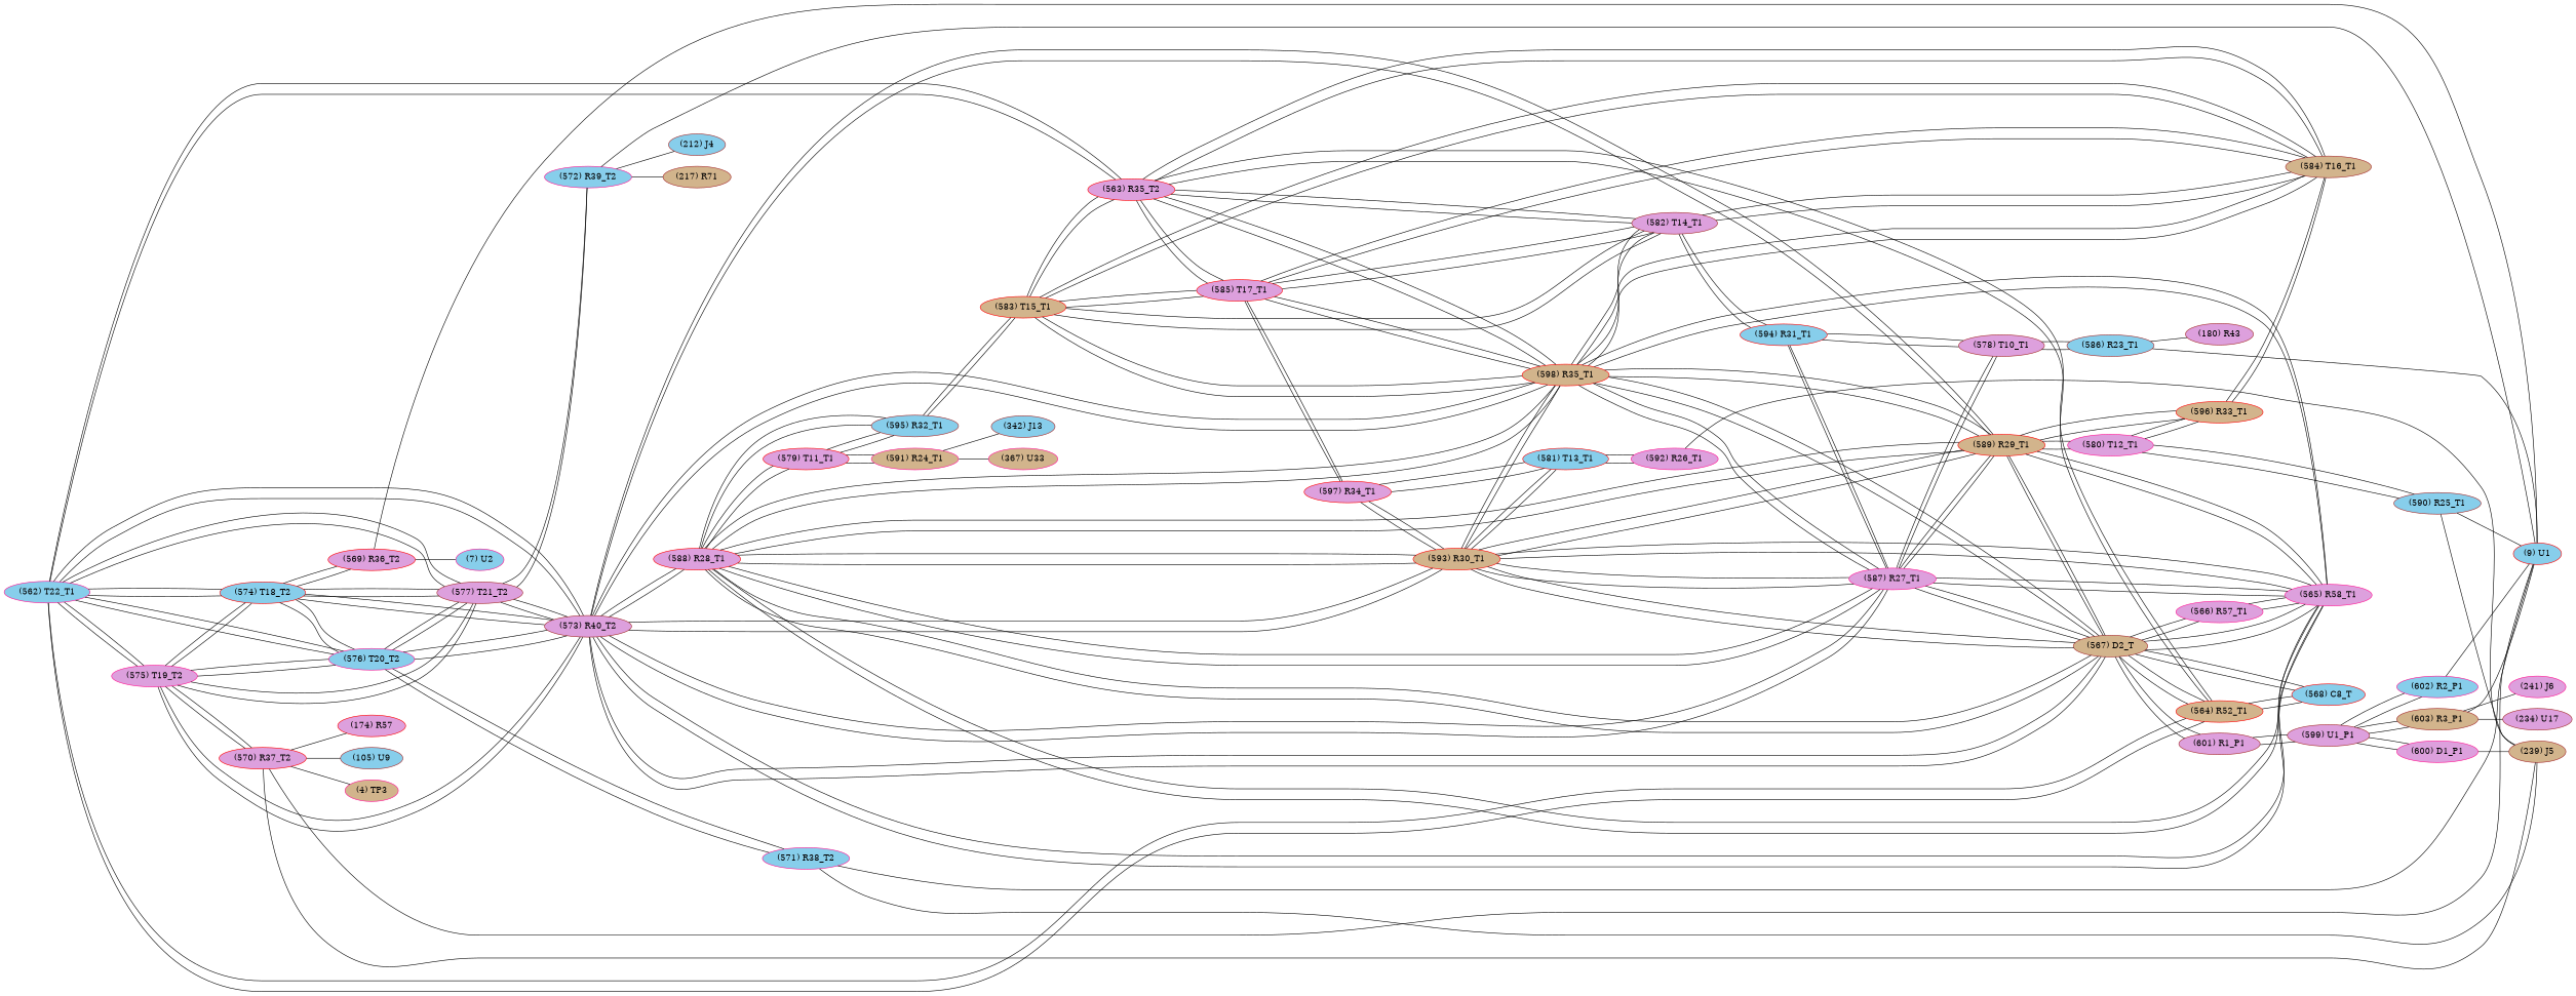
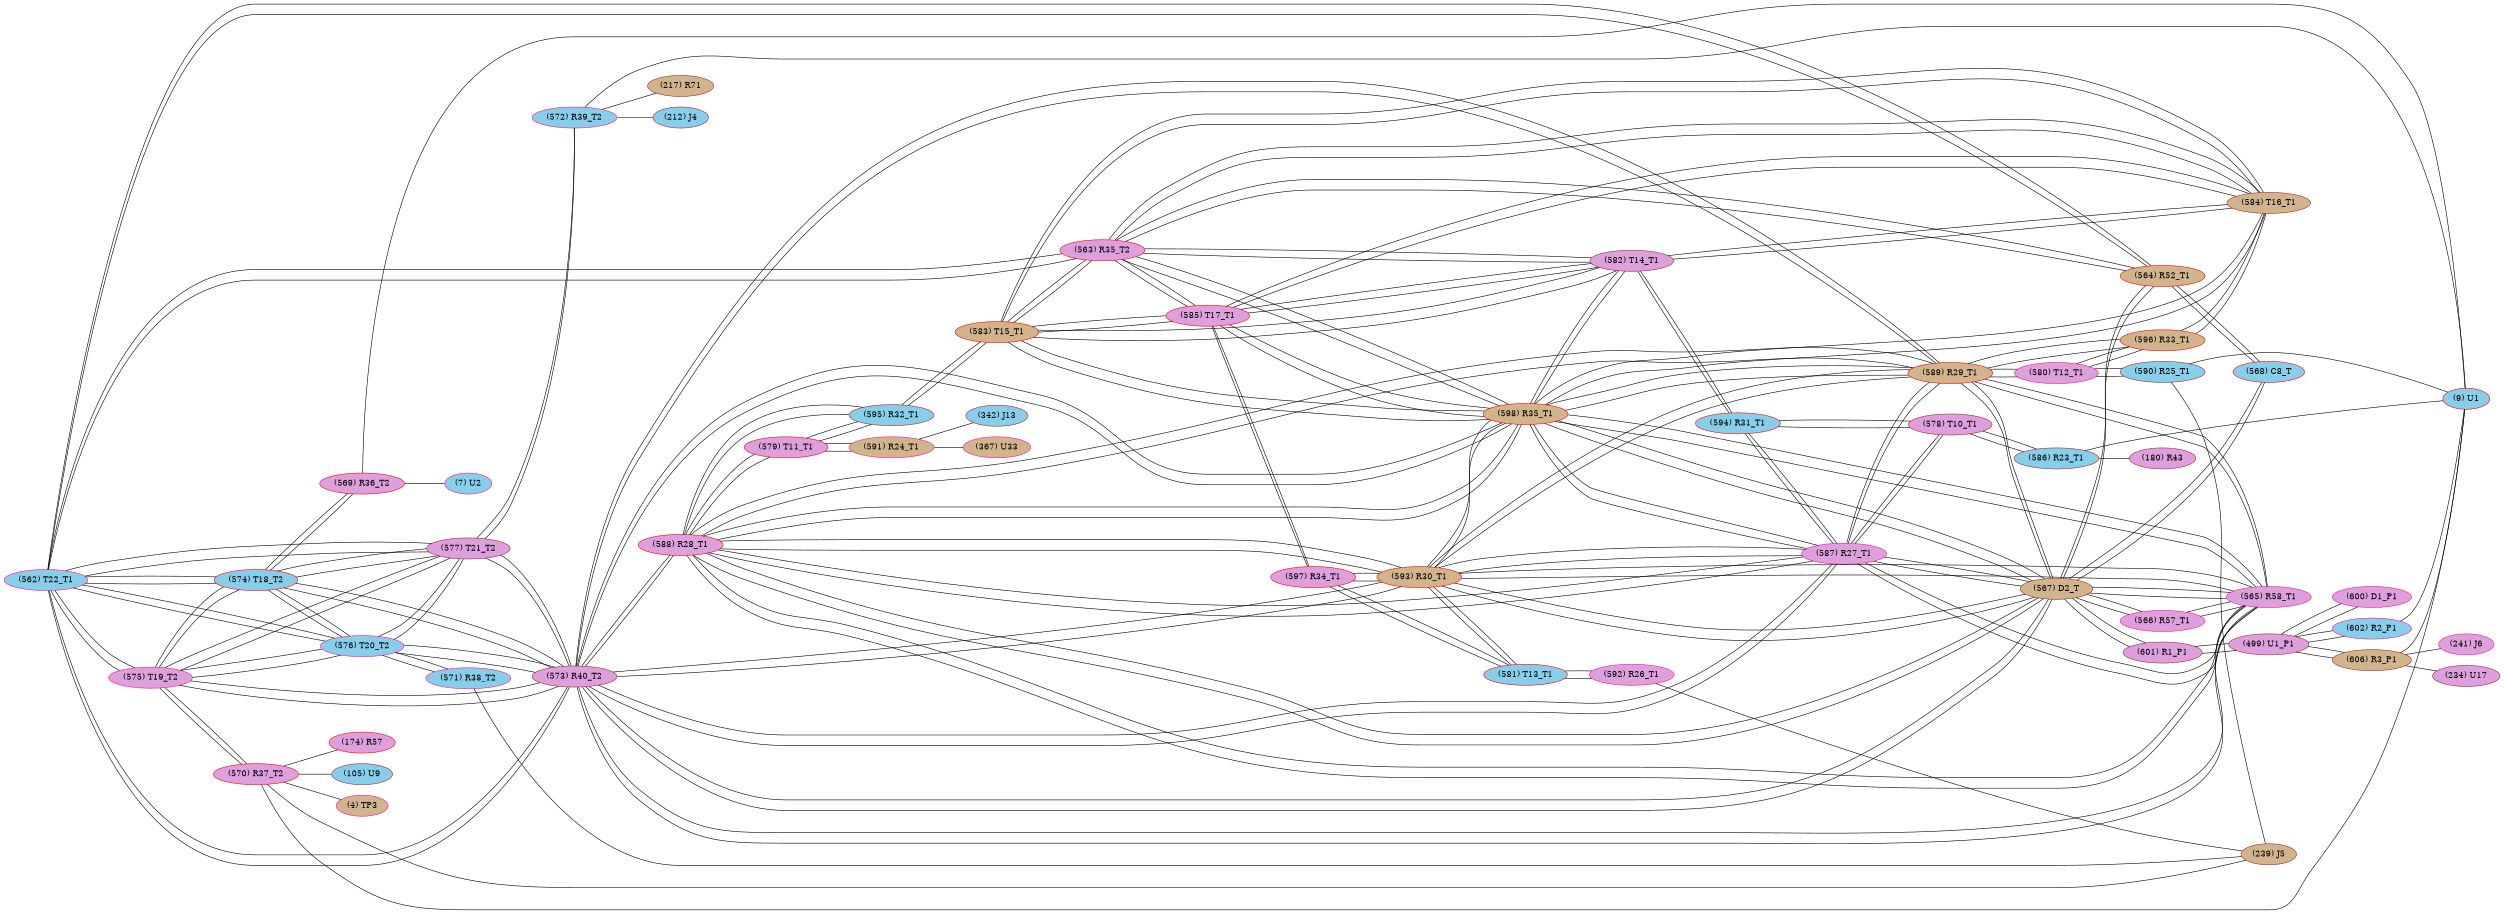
  graph {
    rankdir=LR
    node [color=red fillcolor=plum style=filled]
    n1 [color=deeppink fillcolor=skyblue label="(562) T22_T1"]
    n2 [color=deeppink label="(575) T19_T2"]
    n3 [fillcolor=skyblue label="(574) T18_T2"]
    n4 [color=brown label="(573) R40_T2"]
    n5 [color=brown label="(577) T21_T2"]
    n6 [color=deeppink fillcolor=skyblue label="(576) T20_T2"]
    n7 [fillcolor=tan label="(564) R52_T1"]
    n8 [label="(563) R35_T2"]
    n9 [label="(570) R37_T2"]
    n10 [label="(569) R36_T2"]
    n11 [fillcolor=tan label="(598) R35_T1"]
    n12 [color=brown fillcolor=tan label="(567) D2_T"]
    n13 [color=deeppink label="(565) R58_T1"]
    n14 [fillcolor=tan label="(589) R29_T1"]
    n15 [fillcolor=tan label="(593) R30_T1"]
    n16 [color=deeppink label="(587) R27_T1"]
    n17 [label="(588) R28_T1"]
    n18 [color=deeppink fillcolor=skyblue label="(572) R39_T2"]
    n19 [color=deeppink fillcolor=skyblue label="(571) R38_T2"]
    n20 [fillcolor=skyblue label="(568) C8_T"]
    n21 [color=brown fillcolor=tan label="(584) T16_T1"]
    n22 [fillcolor=tan label="(583) T15_T1"]
    n23 [color=brown label="(582) T14_T1"]
    n24 [label="(585) T17_T1"]
    n25 [fillcolor=skyblue label="(9) U1"]
    n26 [color=brown fillcolor=skyblue label="(105) U9"]
    n27 [color=deeppink fillcolor=tan label="(4) TP3"]
    n28 [color=brown fillcolor=tan label="(239) J5"]
    n29 [label="(174) R57"]
    n30 [color=deeppink fillcolor=skyblue label="(7) U2"]
    n31 [color=deeppink label="(566) R57_T1"]
    n32 [color=brown label="(601) R1_P1"]
    n33 [fillcolor=tan label="(596) R33_T1"]
    n34 [color=deeppink label="(580) T12_T1"]
    n35 [label="(597) R34_T1"]
    n36 [fillcolor=skyblue label="(581) T13_T1"]
    n37 [fillcolor=skyblue label="(594) R31_T1"]
    n38 [color=brown label="(578) T10_T1"]
    n39 [color=brown fillcolor=skyblue label="(595) R32_T1"]
    n40 [label="(579) T11_T1"]
    n41 [color=brown fillcolor=skyblue label="(212) J4"]
    n42 [color=brown fillcolor=tan label="(217) R71"]
-   n43 [color=brown label="(599) U1_P1"]
+   n43 [color=brown label="(499) U1_P1"]
    n44 [color=brown fillcolor=skyblue label="(590) R25_T1"]
    n45 [color=deeppink label="(592) R26_T1"]
    n46 [color=brown fillcolor=skyblue label="(586) R23_T1"]
    n47 [color=deeppink fillcolor=tan label="(591) R24_T1"]
    n48 [color=deeppink label="(600) D1_P1"]
    n49 [color=deeppink fillcolor=skyblue label="(602) R2_P1"]
-   n50 [color=brown fillcolor=tan label="(603) R3_P1"]
+   n50 [color=brown fillcolor=tan label="(606) R3_P1"]
    n51 [color=brown label="(180) R43"]
    n52 [color=brown fillcolor=skyblue label="(342) J13"]
    n53 [color=deeppink fillcolor=tan label="(367) U33"]
    n54 [color=deeppink label="(241) J6"]
    n55 [color=brown label="(234) U17"]
    n1 -- n2
    n1 -- n3
    n1 -- n4
    n1 -- n5
    n1 -- n6
    n1 -- n7
    n1 -- n8
    n2 -- n1
    n2 -- n3
    n2 -- n4
    n2 -- n5
    n2 -- n6
    n2 -- n9
    n3 -- n1
    n3 -- n2
    n3 -- n4
    n3 -- n5
    n3 -- n6
    n3 -- n10
    n4 -- n1
    n4 -- n2
    n4 -- n3
    n4 -- n5
    n4 -- n6
    n4 -- n11
    n4 -- n12
    n4 -- n13
    n4 -- n14
    n4 -- n15
    n4 -- n16
    n4 -- n17
    n5 -- n1
    n5 -- n2
    n5 -- n3
    n5 -- n4
    n5 -- n6
    n5 -- n18
    n6 -- n1
    n6 -- n2
    n6 -- n3
    n6 -- n4
    n6 -- n5
    n6 -- n19
    n7 -- n1
    n7 -- n8
    n7 -- n12
    n7 -- n20
    n8 -- n1
    n8 -- n7
    n8 -- n11
    n8 -- n21
    n8 -- n22
    n8 -- n23
    n8 -- n24
    n9 -- n2
    n9 -- n25
    n9 -- n26
    n9 -- n27
    n9 -- n28
    n9 -- n29
    n10 -- n3
    n10 -- n25
    n10 -- n30
    n11 -- n4
    n11 -- n8
    n11 -- n12
    n11 -- n13
    n11 -- n14
    n11 -- n15
    n11 -- n16
    n11 -- n17
    n11 -- n21
    n11 -- n22
    n11 -- n23
    n11 -- n24
    n12 -- n4
    n12 -- n7
    n12 -- n11
    n12 -- n13
    n12 -- n14
    n12 -- n15
    n12 -- n16
    n12 -- n17
    n12 -- n20
    n12 -- n31
    n12 -- n32
    n13 -- n4
    n13 -- n11
    n13 -- n12
    n13 -- n14
    n13 -- n15
    n13 -- n16
    n13 -- n17
    n13 -- n31
    n14 -- n4
    n14 -- n11
    n14 -- n12
    n14 -- n13
    n14 -- n15
    n14 -- n16
    n14 -- n17
    n14 -- n33
    n14 -- n34
    n15 -- n4
    n15 -- n11
    n15 -- n12
    n15 -- n13
    n15 -- n14
    n15 -- n16
    n15 -- n17
    n15 -- n35
    n15 -- n36
    n16 -- n4
    n16 -- n11
    n16 -- n12
    n16 -- n13
    n16 -- n14
    n16 -- n15
    n16 -- n17
    n16 -- n37
    n16 -- n38
    n17 -- n4
    n17 -- n11
    n17 -- n12
    n17 -- n13
    n17 -- n14
    n17 -- n15
    n17 -- n16
    n17 -- n39
    n17 -- n40
    n18 -- n5
    n18 -- n25
    n18 -- n41
    n18 -- n42
    n19 -- n6
-   n19 -- n25
    n19 -- n28
    n20 -- n7
    n20 -- n12
    n21 -- n8
    n21 -- n11
    n21 -- n22
    n21 -- n23
    n21 -- n24
    n21 -- n33
    n22 -- n8
    n22 -- n11
    n22 -- n21
    n22 -- n23
    n22 -- n24
    n22 -- n39
    n23 -- n8
    n23 -- n11
    n23 -- n21
    n23 -- n22
    n23 -- n24
    n23 -- n37
    n24 -- n8
    n24 -- n11
    n24 -- n21
    n24 -- n22
    n24 -- n23
    n24 -- n35
    n31 -- n12
    n31 -- n13
    n32 -- n12
    n32 -- n43
    n33 -- n14
    n33 -- n21
    n33 -- n34
    n34 -- n14
    n34 -- n33
    n34 -- n44
    n35 -- n15
    n35 -- n24
    n35 -- n36
    n36 -- n15
    n36 -- n35
    n36 -- n45
    n37 -- n16
    n37 -- n23
    n37 -- n38
    n38 -- n16
    n38 -- n37
    n38 -- n46
    n39 -- n17
    n39 -- n22
    n39 -- n40
    n40 -- n17
    n40 -- n39
    n40 -- n47
    n43 -- n32
    n43 -- n48
    n43 -- n49
    n43 -- n50
    n44 -- n25
    n44 -- n28
    n44 -- n34
    n45 -- n28
    n45 -- n36
    n46 -- n25
    n46 -- n38
    n46 -- n51
    n47 -- n40
    n47 -- n52
    n47 -- n53
-   n48 -- n28
    n48 -- n43
    n49 -- n25
    n49 -- n43
    n50 -- n25
    n50 -- n43
    n50 -- n54
    n50 -- n55
  }
